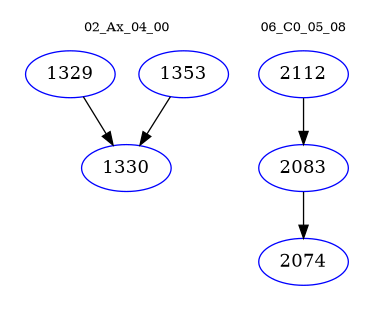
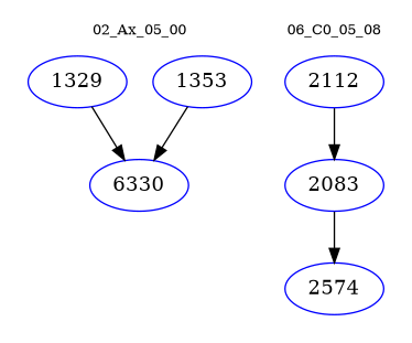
  digraph {
    node [color=blue]
    edge [color=black]
    n1 [label=1353]
-   n2 [label=1330]
+   n2 [label=6330]
    n3 [label=1329]
    n4 [label=2112]
    n5 [label=2083]
-   n6 [label=2074]
+   n6 [label=2574]
    subgraph cluster_1 {
      color=white
      fontsize=10
-     label="02_Ax_04_00"
+     label="02_Ax_05_00"
      n1
      n2
      n3
    }
    subgraph cluster_2 {
      color=white
      fontsize=10
      label="06_C0_05_08"
      n4
      n5
      n6
    }
    n1 -> n2
    n3 -> n2
    n4 -> n5
    n5 -> n6
  }
